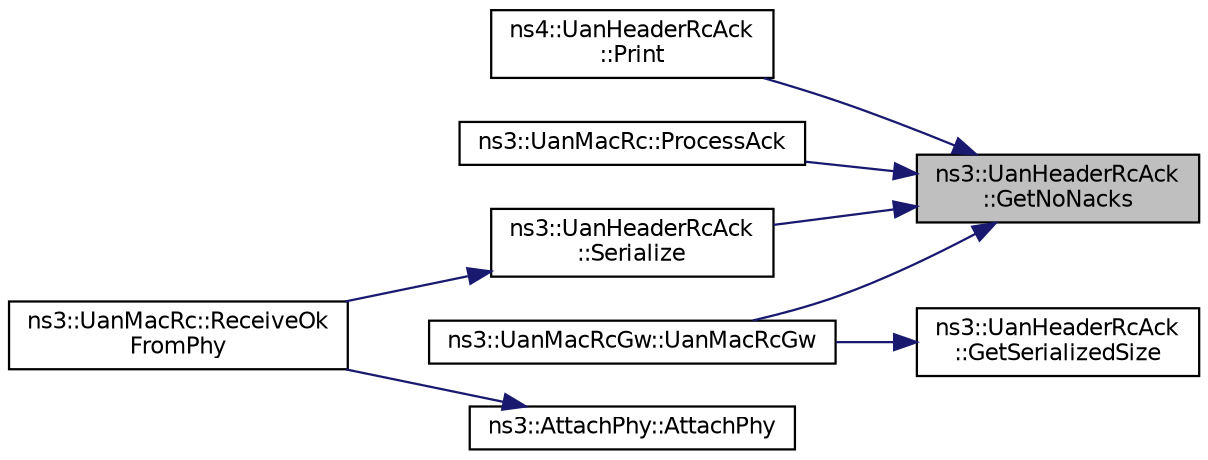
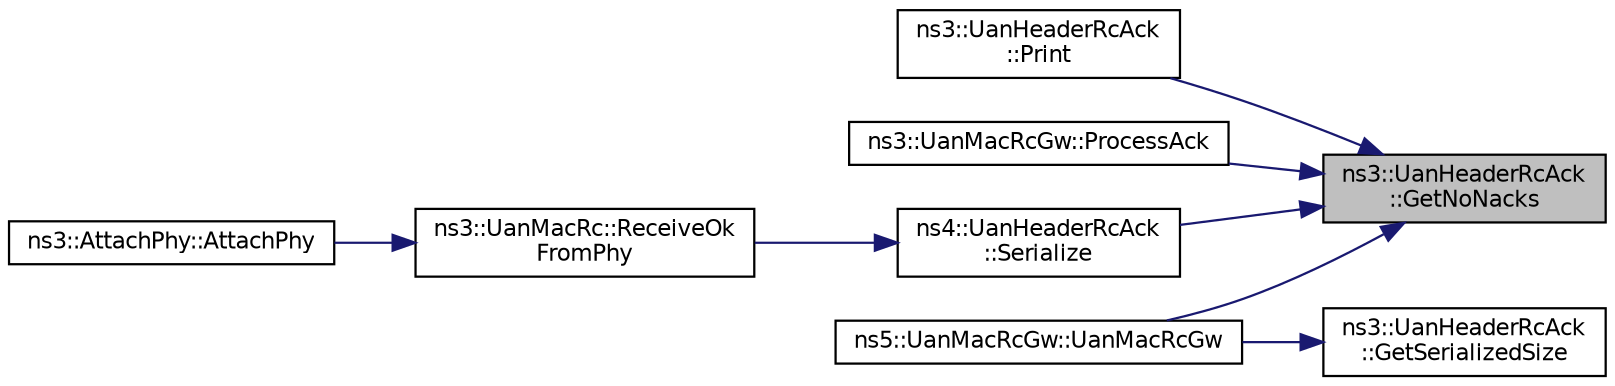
  digraph {
    rankdir=RL
    node [color=black fillcolor=white fontname=Helvetica fontsize=10 shape=record style=filled]
    edge [color=midnightblue dir=back fontname=Helvetica fontsize=10 labelfontname=Helvetica labelfontsize=10 style=solid]
    n1 [fillcolor=grey75 fontcolor=black height=0.2 label="ns3::UanHeaderRcAck\l::GetNoNacks" width=0.4]
-   n2 [height=0.2 label="ns4::UanHeaderRcAck\l::Print" width=0.4]
-   n3 [height=0.2 label="ns3::UanMacRc::ProcessAck" width=0.4]
-   n4 [height=0.2 label="ns3::UanHeaderRcAck\l::Serialize" width=0.4]
-   n5 [height=0.2 label="ns3::UanMacRcGw::UanMacRcGw" width=0.4]
+   n2 [height=0.2 label="ns3::UanHeaderRcAck\l::Print" width=0.4]
+   n3 [height=0.2 label="ns3::UanMacRcGw::ProcessAck" width=0.4]
+   n4 [height=0.2 label="ns4::UanHeaderRcAck\l::Serialize" width=0.4]
+   n5 [height=0.2 label="ns5::UanMacRcGw::UanMacRcGw" width=0.4]
    n6 [height=0.2 label="ns3::UanHeaderRcAck\l::GetSerializedSize" width=0.4]
    n7 [height=0.2 label="ns3::UanMacRc::ReceiveOk\lFromPhy" width=0.4]
    n8 [height=0.2 label="ns3::AttachPhy::AttachPhy" width=0.4]
    n1 -> n2
    n1 -> n3
    n1 -> n4
    n1 -> n5
    n4 -> n7
    n6 -> n5
-   n8 -> n7
+   n7 -> n8
  }
